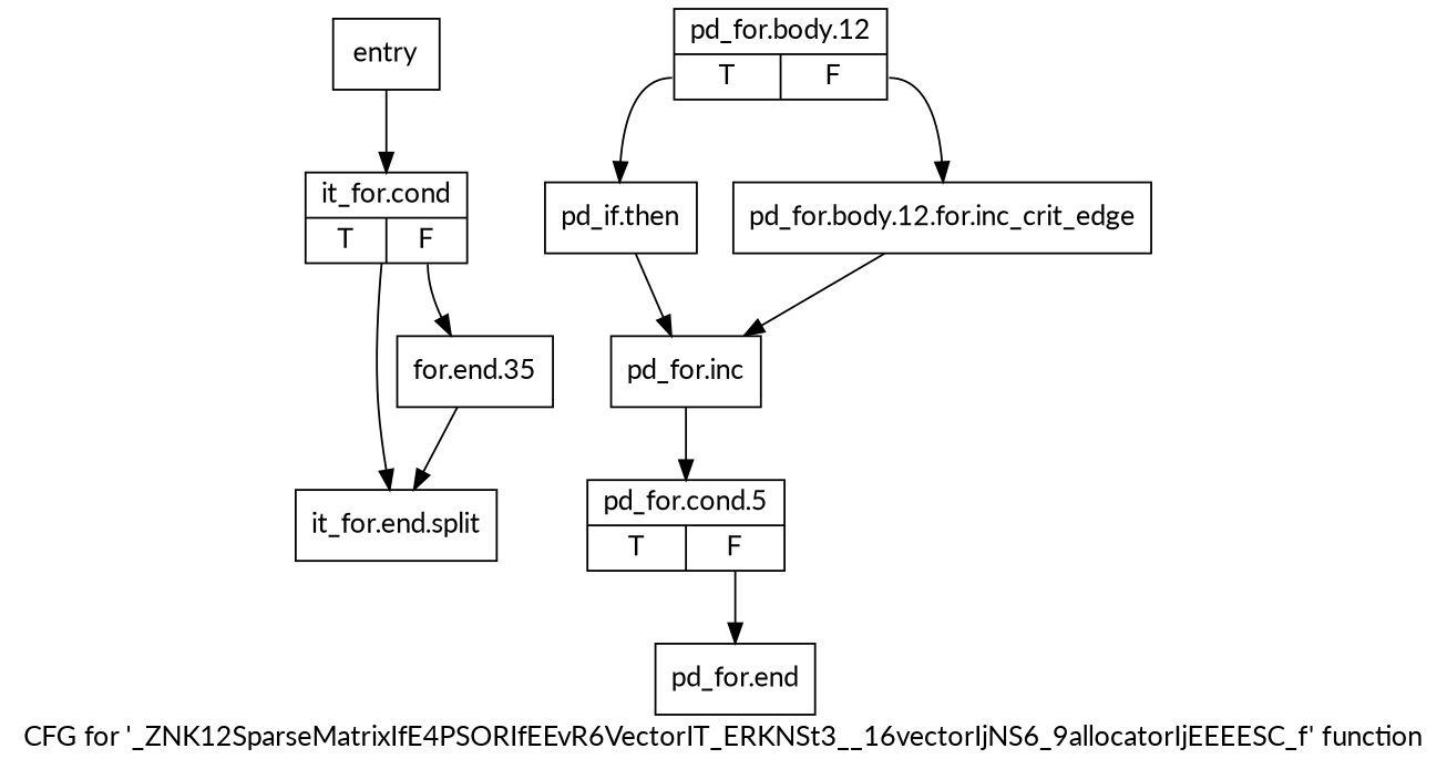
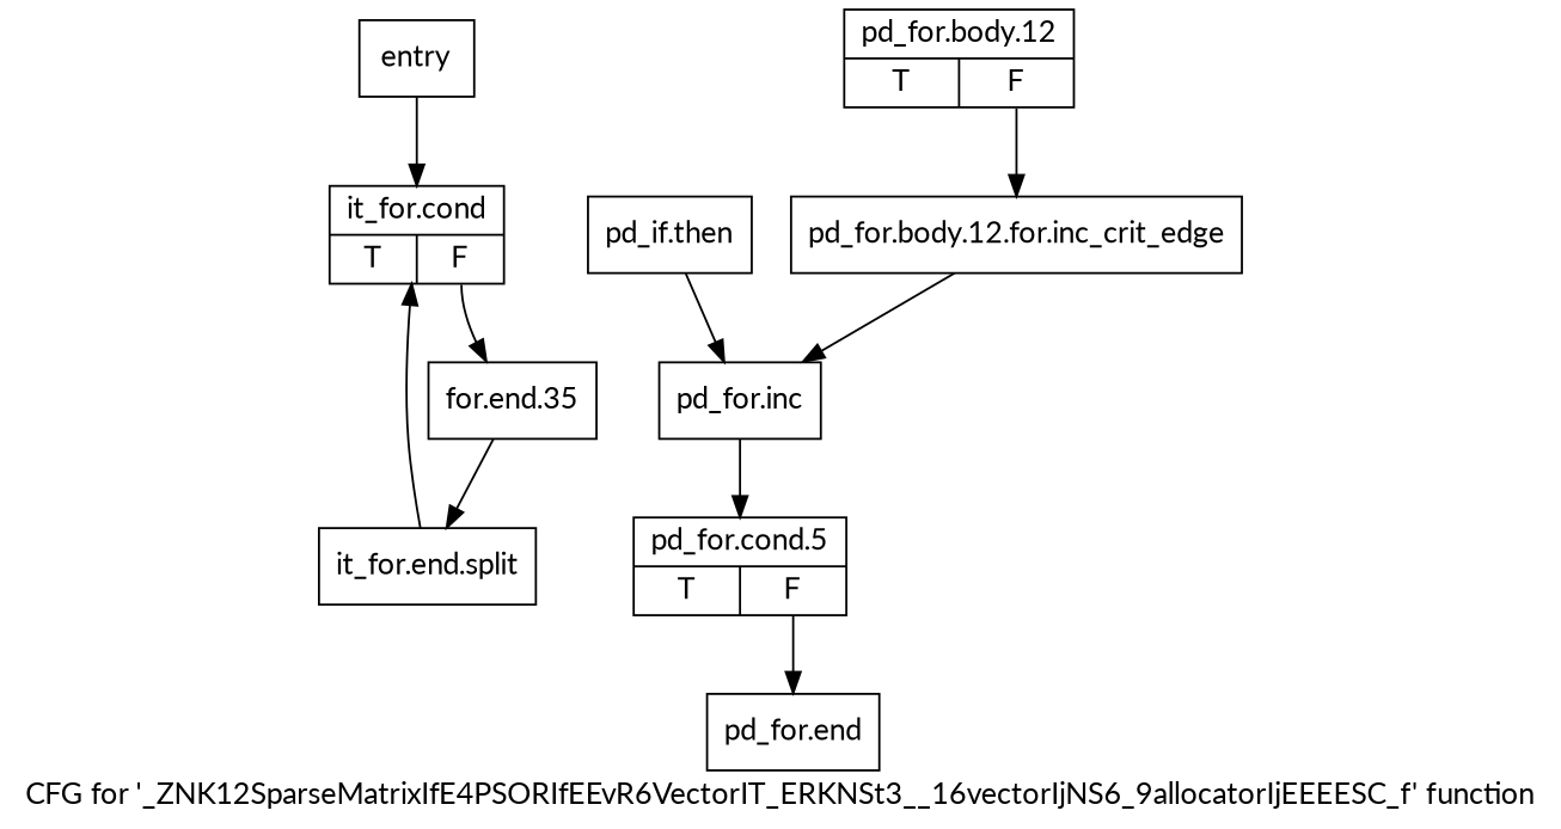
  digraph {
    fontname=Lato
    label="CFG for '_ZNK12SparseMatrixIfE4PSORIfEEvR6VectorIT_ERKNSt3__16vectorIjNS6_9allocatorIjEEEESC_f' function"
    node [fontname=Lato shape=record]
    edge [fontname=Lato]
    n1 [label="{entry}"]
    n2 [label="{it_for.cond|{<s0>T|<s1>F}}"]
    n3 [label="{for.end.35}"]
    n4 [label="{it_for.end.split}"]
    n5 [label="{pd_for.cond.5|{<s0>T|<s1>F}}"]
    n6 [label="{pd_for.end}"]
    n7 [label="{pd_for.body.12|{<s0>T|<s1>F}}"]
    n8 [label="{pd_if.then}"]
    n9 [label="{pd_for.body.12.for.inc_crit_edge}"]
    n10 [label="{pd_for.inc}"]
    n1 -> n2
    n2 -> n3 [tailport=s1]
    n3 -> n4
-   n2 -> n4
+   n4 -> n2
    n5 -> n6 [tailport=s1]
-   n7 -> n8 [tailport=s0]
    n7 -> n9 [tailport=s1]
    n8 -> n10
    n9 -> n10
    n10 -> n5
  }
